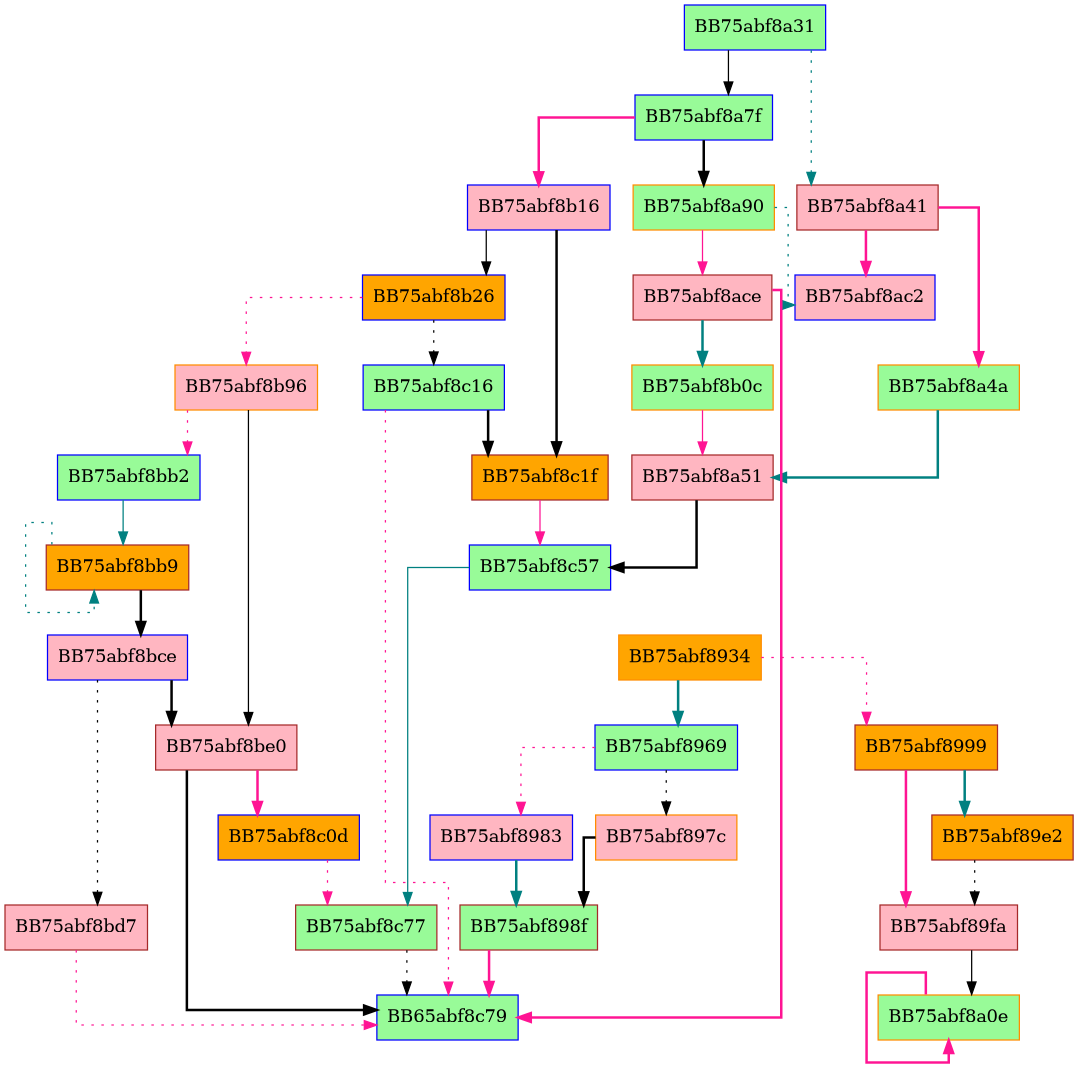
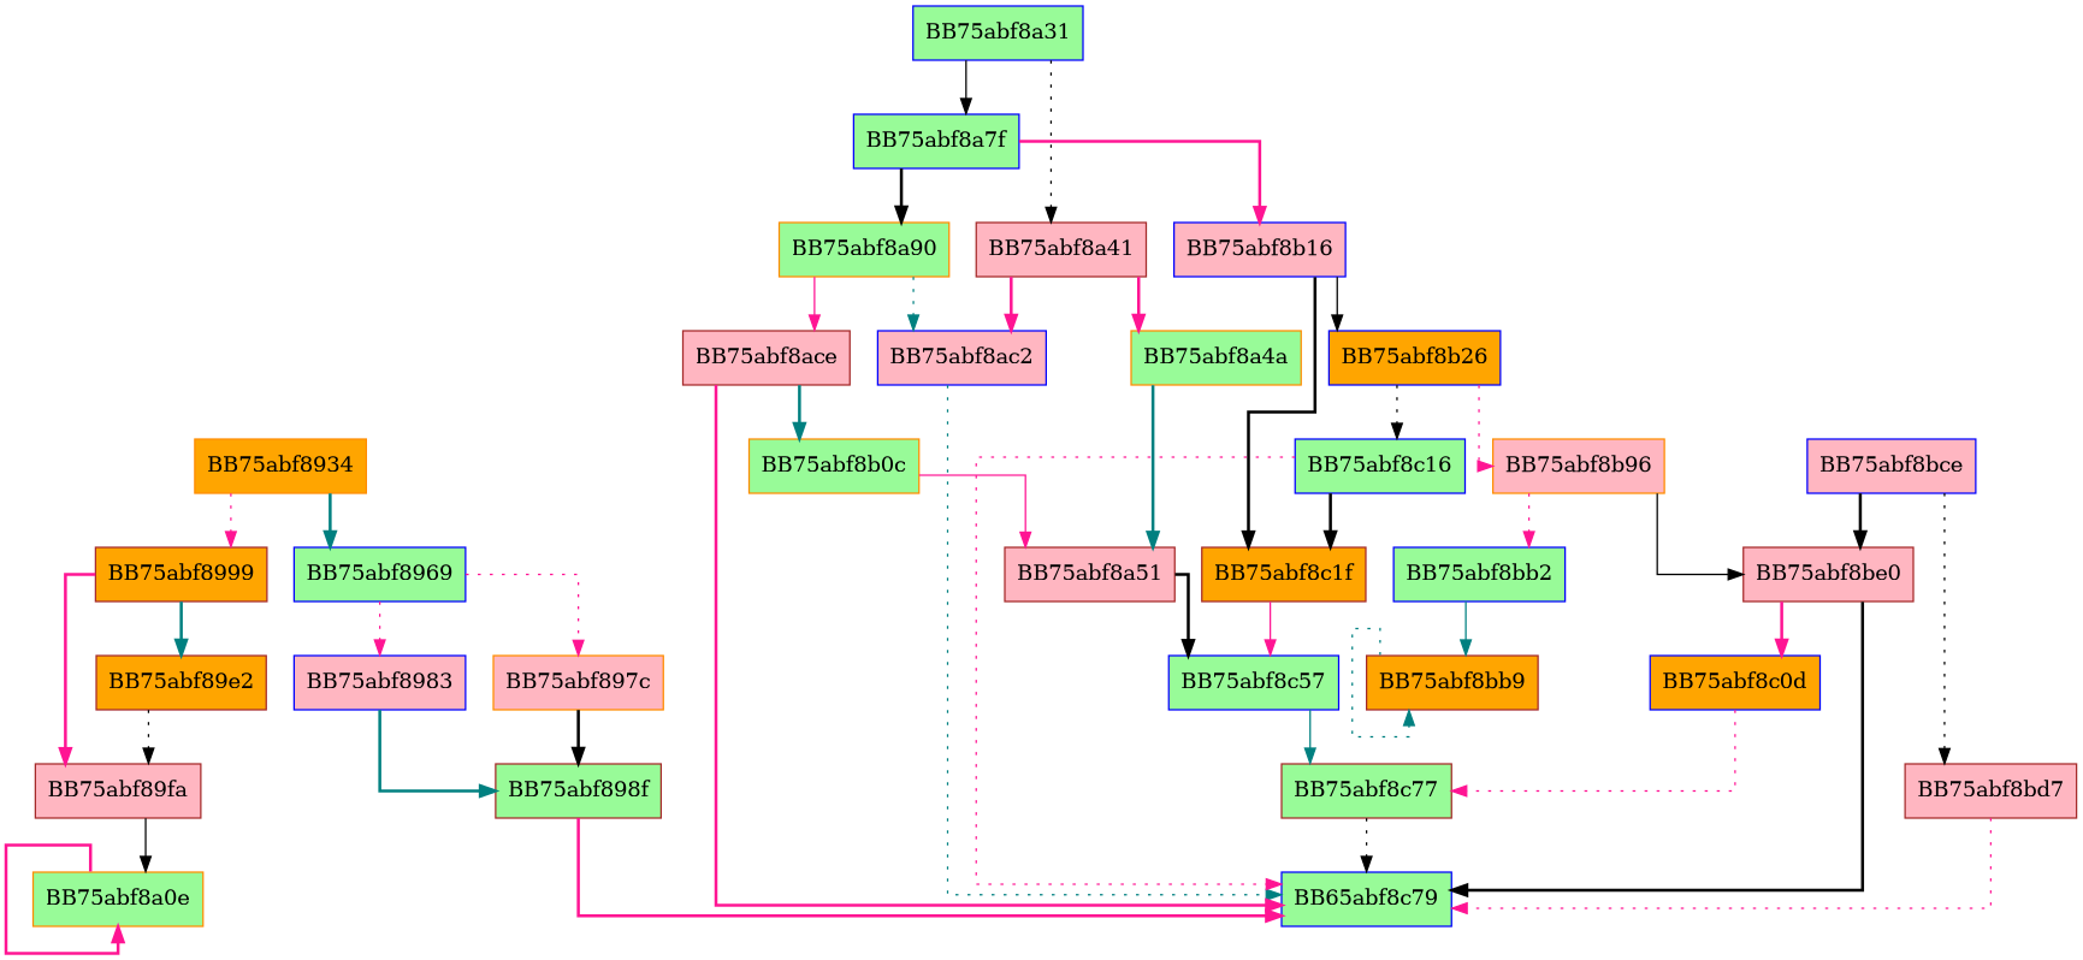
  digraph {
    splines=ortho
    node [color=blue fillcolor=palegreen shape=box style=filled]
    edge [color=deeppink style=bold]
    BB75abf8934 [color=darkorange fillcolor=orange]
    BB75abf8999 [color=brown fillcolor=orange]
    BB75abf8969
    BB75abf89fa [color=brown fillcolor=lightpink]
    BB75abf89e2 [color=brown fillcolor=orange]
    BB75abf8983 [fillcolor=lightpink]
    BB75abf897c [color=darkorange fillcolor=lightpink]
    BB75abf8a0e [color=darkorange]
    BB75abf898f [color=brown]
    n10 [label=BB65abf8c79]
    BB75abf8a31
    BB75abf8a7f
    BB75abf8a41 [color=brown fillcolor=lightpink]
    BB75abf8b16 [fillcolor=lightpink]
    BB75abf8a90 [color=darkorange]
    BB75abf8ac2 [fillcolor=lightpink]
    BB75abf8a4a [color=darkorange]
    BB75abf8c1f [color=brown fillcolor=orange]
    BB75abf8b26 [fillcolor=orange]
    BB75abf8ace [color=brown fillcolor=lightpink]
    BB75abf8a51 [color=brown fillcolor=lightpink]
    BB75abf8c57
    BB75abf8c77 [color=brown]
    BB75abf8c16
    BB75abf8b96 [color=darkorange fillcolor=lightpink]
    BB75abf8b0c [color=darkorange]
    BB75abf8be0 [color=brown fillcolor=lightpink]
    BB75abf8bb2
    BB75abf8c0d [fillcolor=orange]
    BB75abf8bb9 [color=brown fillcolor=orange]
    BB75abf8bce [fillcolor=lightpink]
    BB75abf8bd7 [color=brown fillcolor=lightpink]
    BB75abf8934 -> BB75abf8999 [style=dotted]
    BB75abf8934 -> BB75abf8969 [color=teal]
    BB75abf8999 -> BB75abf89fa
    BB75abf8999 -> BB75abf89e2 [color=teal]
    BB75abf8969 -> BB75abf8983 [style=dotted]
-   BB75abf8969 -> BB75abf897c [color=black style=dotted]
+   BB75abf8969 -> BB75abf897c [style=dotted]
    BB75abf89fa -> BB75abf8a0e [color=black style=solid]
    BB75abf89e2 -> BB75abf89fa [color=black style=dotted]
    BB75abf8983 -> BB75abf898f [color=teal]
    BB75abf897c -> BB75abf898f [color=black]
    BB75abf8a0e -> BB75abf8a0e
    BB75abf898f -> n10
    BB75abf8a31 -> BB75abf8a7f [color=black style=solid]
-   BB75abf8a31 -> BB75abf8a41 [color=teal style=dotted]
+   BB75abf8a31 -> BB75abf8a41 [color=black style=dotted]
    BB75abf8a7f -> BB75abf8b16
    BB75abf8a7f -> BB75abf8a90 [color=black]
    BB75abf8a41 -> BB75abf8ac2
    BB75abf8a41 -> BB75abf8a4a
    BB75abf8b16 -> BB75abf8c1f [color=black]
    BB75abf8b16 -> BB75abf8b26 [color=black style=solid]
    BB75abf8a90 -> BB75abf8ac2 [color=teal style=dotted]
    BB75abf8a90 -> BB75abf8ace [style=solid]
+   BB75abf8ac2 -> n10 [color=teal style=dotted]
    BB75abf8a4a -> BB75abf8a51 [color=teal]
    BB75abf8c1f -> BB75abf8c57 [style=solid]
    BB75abf8b26 -> BB75abf8c16 [color=black style=dotted]
    BB75abf8b26 -> BB75abf8b96 [style=dotted]
    BB75abf8ace -> n10
    BB75abf8ace -> BB75abf8b0c [color=teal]
    BB75abf8a51 -> BB75abf8c57 [color=black]
    BB75abf8c57 -> BB75abf8c77 [color=teal style=solid]
    BB75abf8c77 -> n10 [color=black style=dotted]
    BB75abf8c16 -> n10 [style=dotted]
    BB75abf8c16 -> BB75abf8c1f [color=black]
    BB75abf8b96 -> BB75abf8be0 [color=black style=solid]
    BB75abf8b96 -> BB75abf8bb2 [style=dotted]
    BB75abf8b0c -> BB75abf8a51 [style=solid]
    BB75abf8be0 -> n10 [color=black]
    BB75abf8be0 -> BB75abf8c0d
    BB75abf8bb2 -> BB75abf8bb9 [color=teal style=solid]
    BB75abf8c0d -> BB75abf8c77 [style=dotted]
    BB75abf8bb9 -> BB75abf8bb9 [color=teal style=dotted]
-   BB75abf8bb9 -> BB75abf8bce [color=black]
    BB75abf8bce -> BB75abf8be0 [color=black]
    BB75abf8bce -> BB75abf8bd7 [color=black style=dotted]
    BB75abf8bd7 -> n10 [style=dotted]
  }
